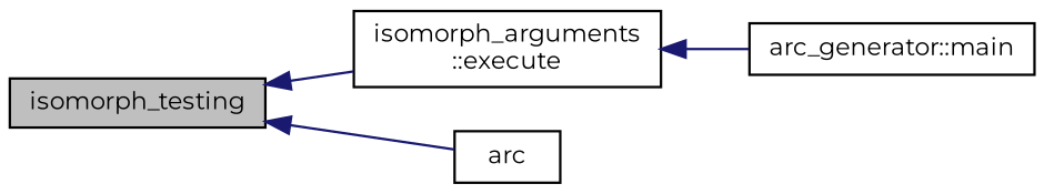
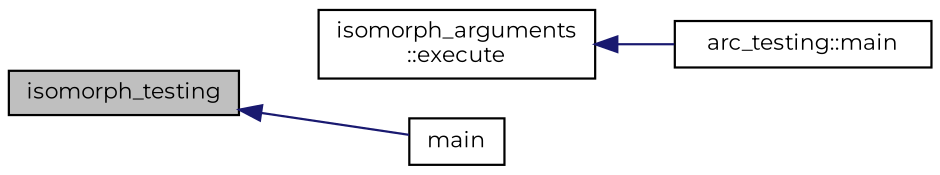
  digraph {
    fontname=Montserrat
    rankdir=LR
    node [color=black fillcolor=white fontname=Montserrat fontsize=10 shape=record style=filled]
    edge [color=midnightblue dir=back fontname=Montserrat fontsize=10 labelfontname=Helvetica labelfontsize=10 style=solid]
    n1 [fillcolor=grey75 fontcolor=black height=0.2 label=isomorph_testing width=0.4]
    n2 [height=0.2 label="isomorph_arguments\l::execute" width=0.4]
-   n3 [height=0.2 label=arc width=0.4]
-   n4 [height=0.2 label="arc_generator::main" width=0.4]
-   n1 -> n2
+   n3 [height=0.2 label=main width=0.4]
+   n4 [height=0.2 label="arc_testing::main" width=0.4]
    n1 -> n3
    n2 -> n4
  }
